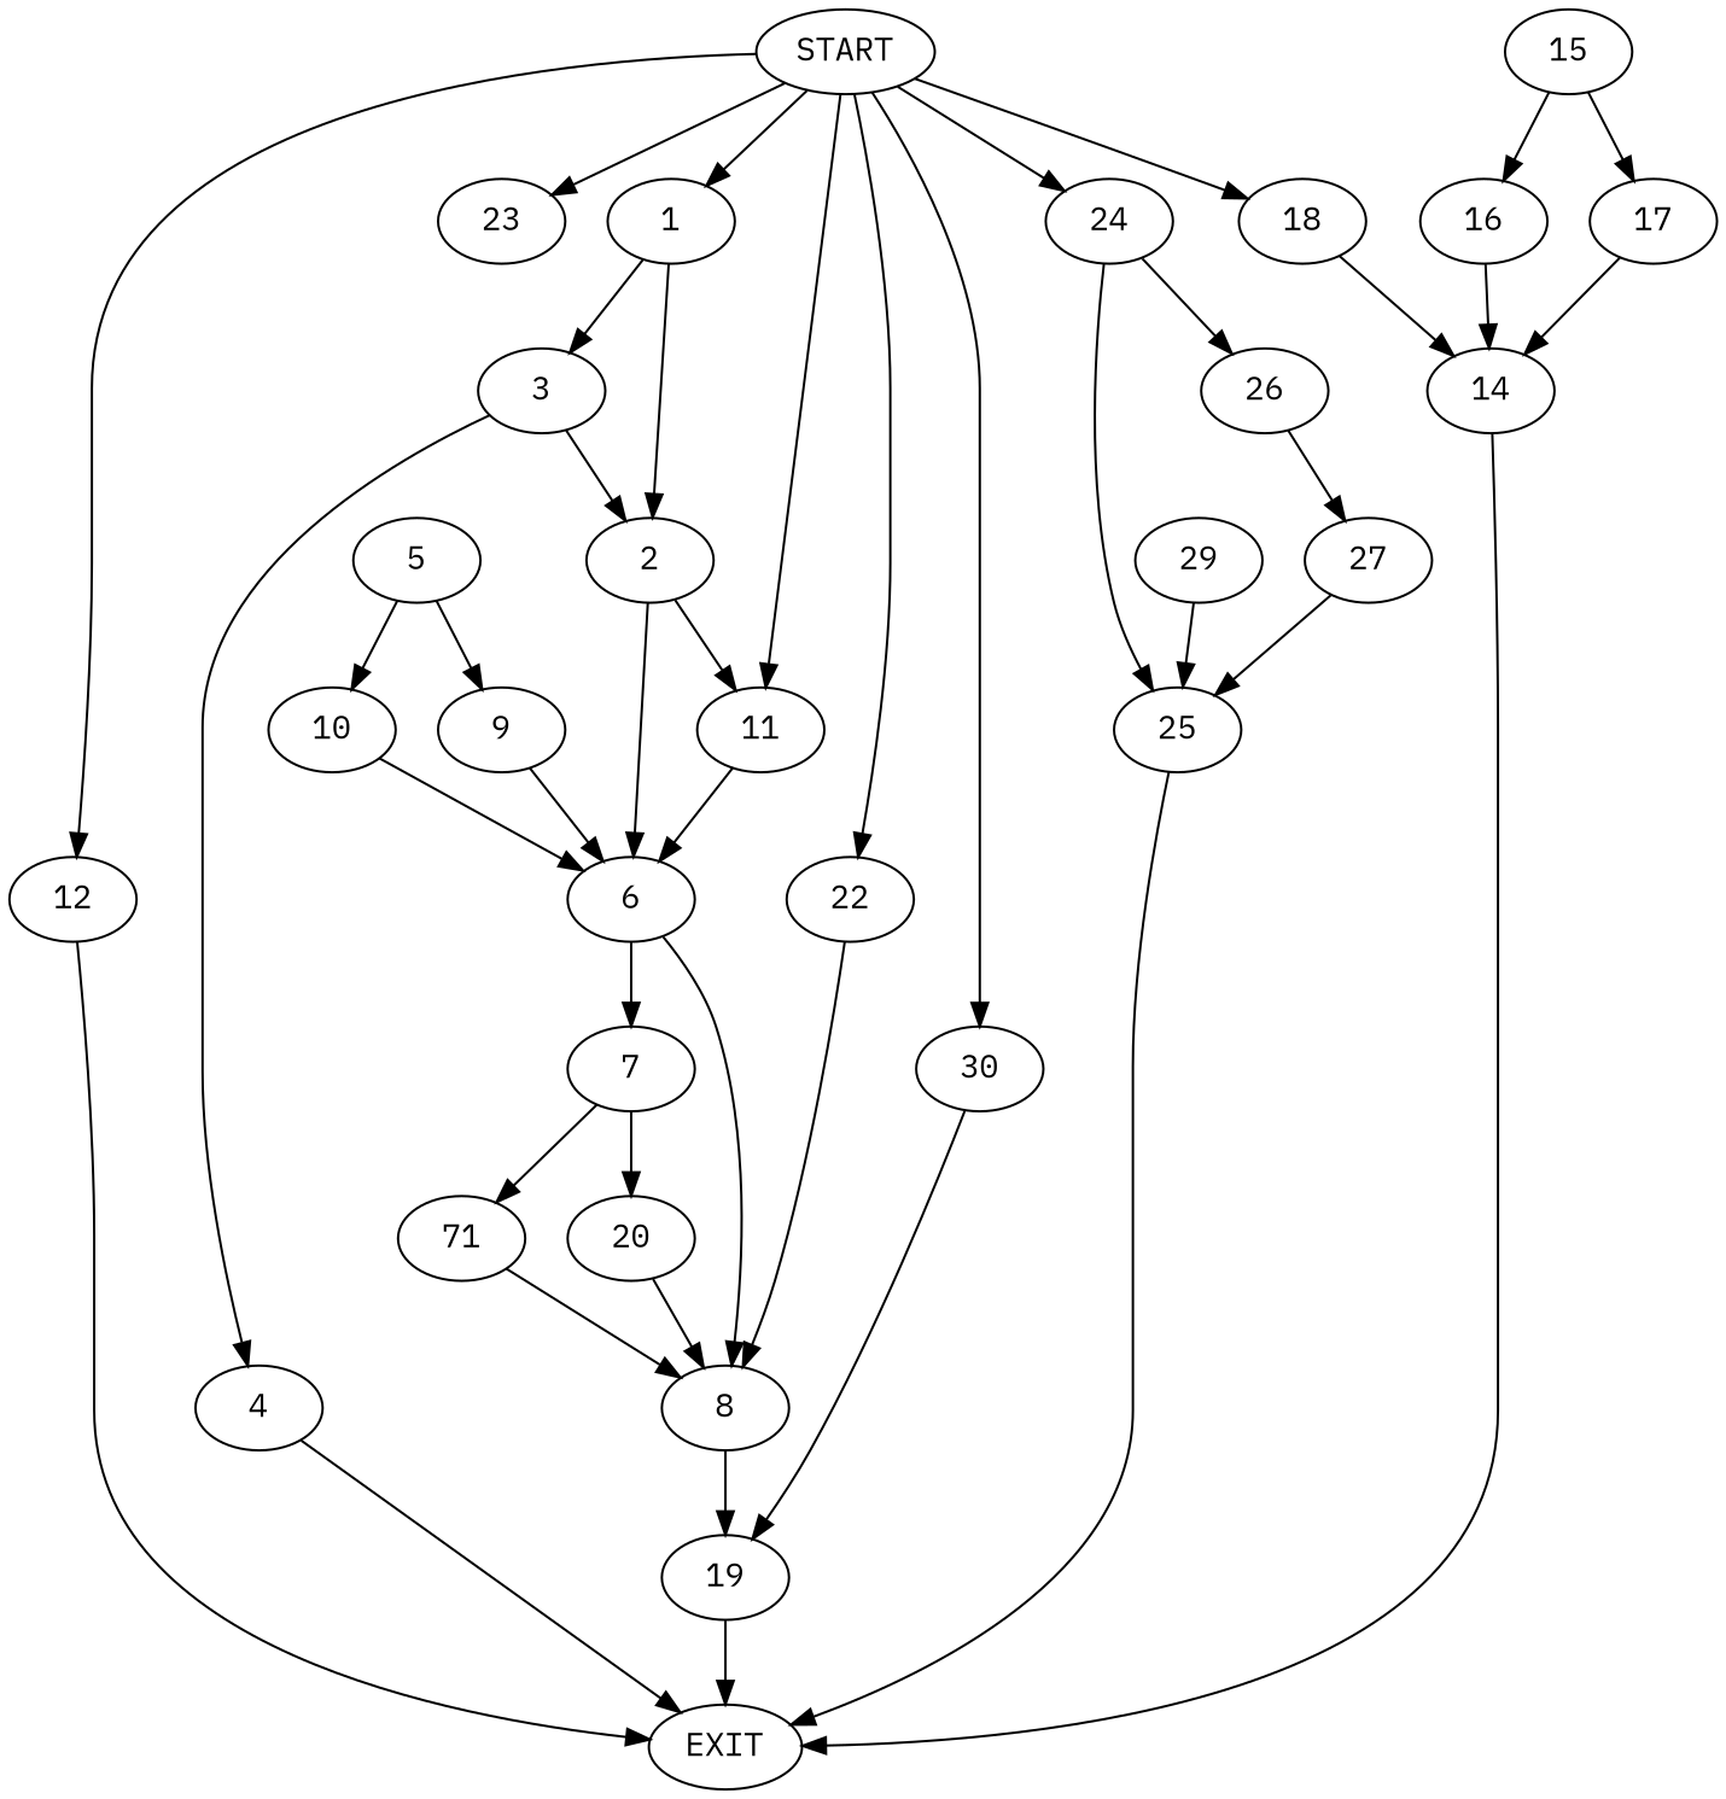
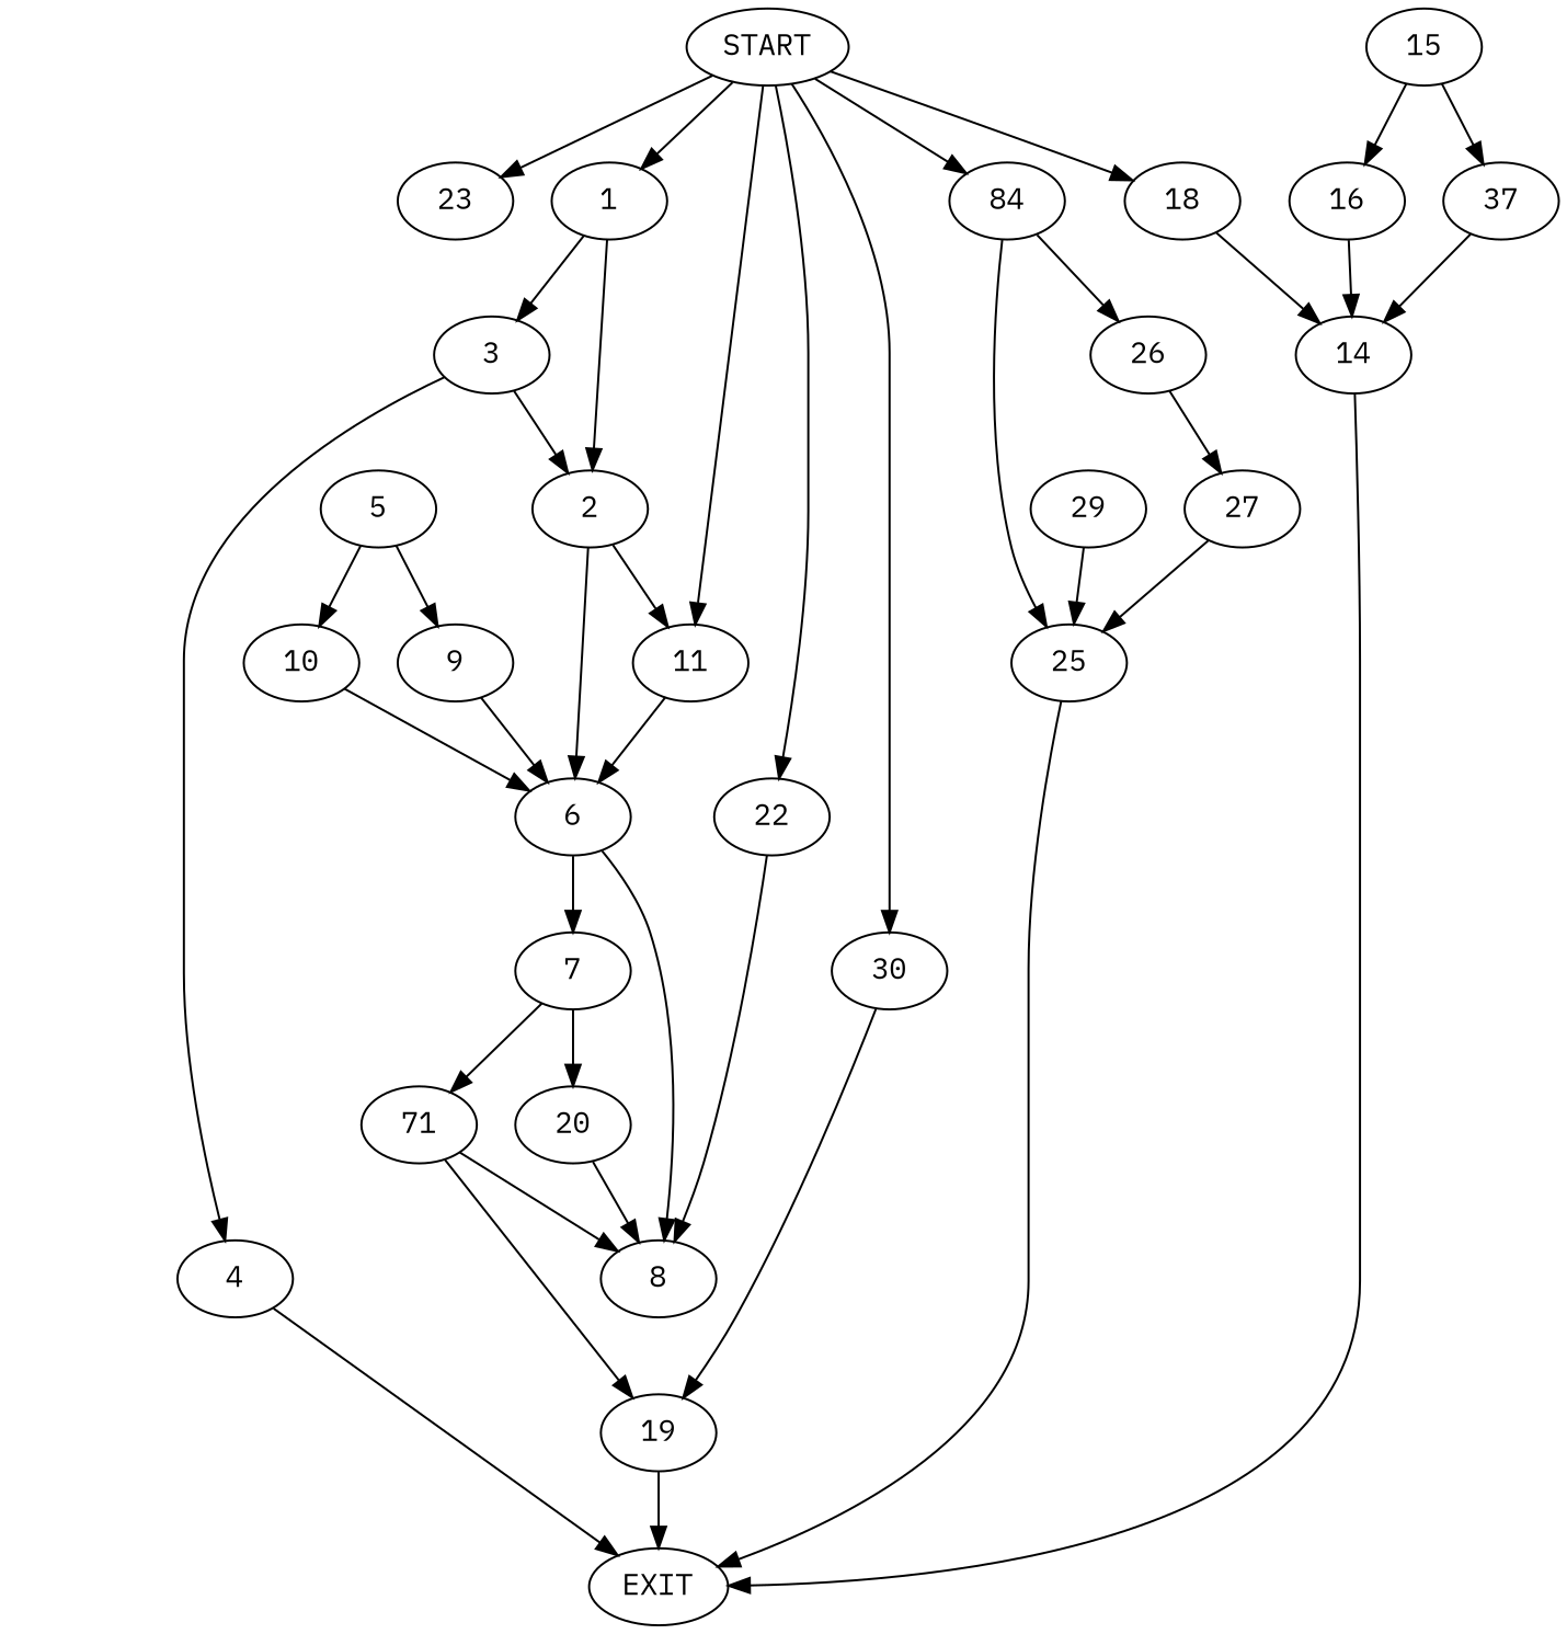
  digraph {
    fontname="IBM Plex Mono"
    node [fontname="IBM Plex Mono"]
    edge [fontname="IBM Plex Mono"]
    n1 [label=START]
    1
    11
-   12
    18
    22
    23
-   24
+   24 [label=84]
    30
    2
    3
    6
    n13 [label=EXIT]
    14
    8
    25
    26
    29
    19
    4
    5
    9
    10
    7
    20
    n26 [label=71]
    15
    16
-   17
+   17 [label=37]
    27
    n1 -> 1
    n1 -> 11
-   n1 -> 12
    n1 -> 18
    n1 -> 22
    n1 -> 23
    n1 -> 24
    n1 -> 30
    1 -> 2
    1 -> 3
    11 -> 6
-   12 -> n13
    18 -> 14
    22 -> 8
    24 -> 25
    24 -> 26
    30 -> 19
    2 -> 11
    2 -> 6
    3 -> 2
    3 -> 4
    6 -> 8
    6 -> 7
    14 -> n13
-   8 -> 19
+   n26 -> 19
    25 -> n13
    26 -> 27
    29 -> 25
    19 -> n13
    4 -> n13
    5 -> 9
    5 -> 10
    9 -> 6
    10 -> 6
    7 -> 20
    7 -> n26
    20 -> 8
    n26 -> 8
    15 -> 16
    15 -> 17
    16 -> 14
    17 -> 14
    27 -> 25
  }
